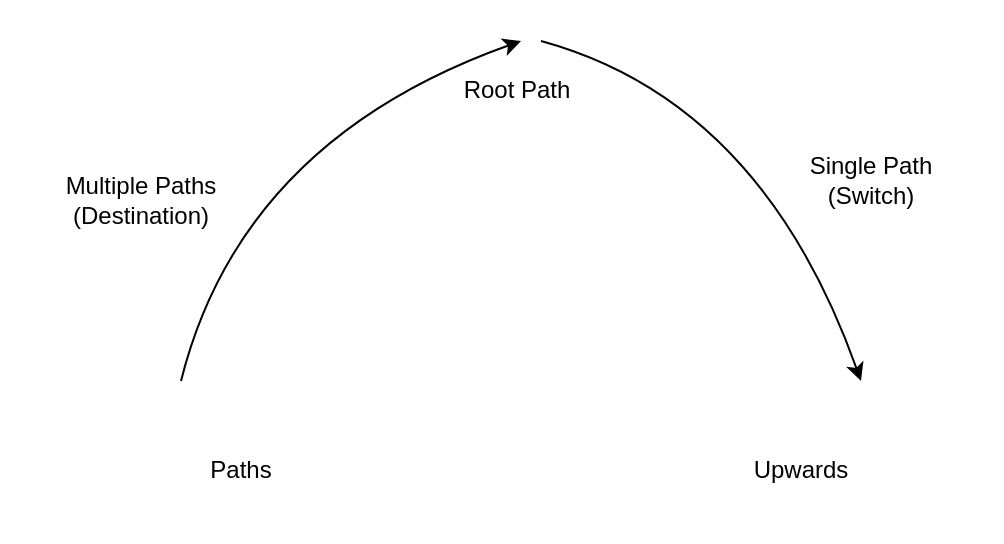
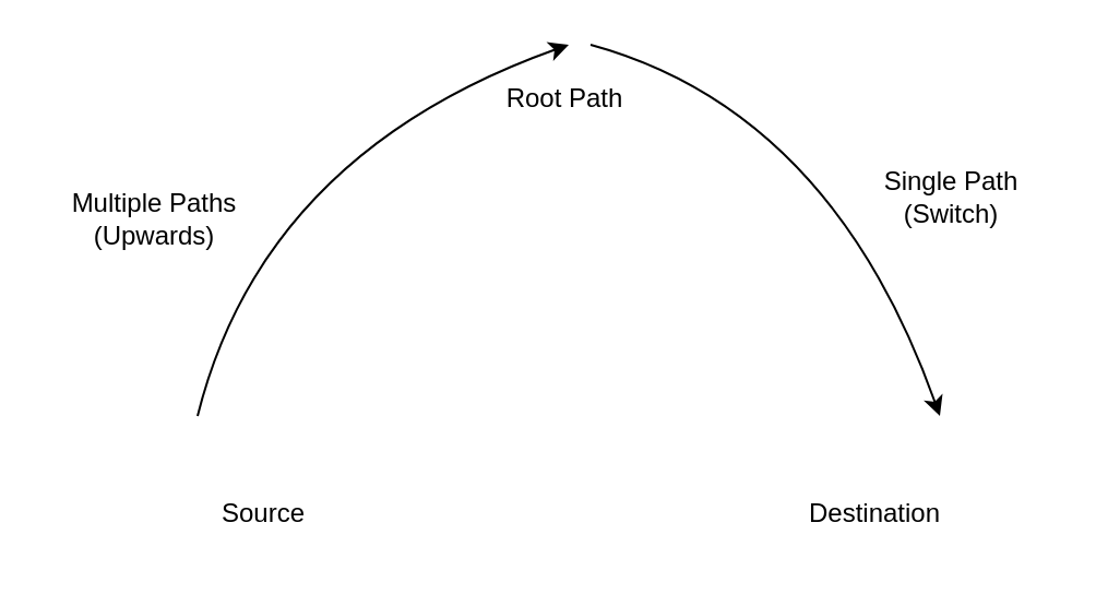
  <mxCell id="0" />
  <mxCell id="1" parent="0" />
  <mxCell id="2" value="" style="shape=image;verticalLabelPosition=bottom;labelBackgroundColor=default;verticalAlign=top;aspect=fixed;imageAspect=0;image=https://packetpushers.net/wp-content/uploads/2018/11/FatTree.png;" vertex="1" parent="1"><mxGeometry x="100" y="40" width="316.67" height="190" as="geometry" /></mxCell>
  <mxCell id="3" value="Root Path" style="text;html=1;align=center;verticalAlign=middle;resizable=0;points=[];autosize=1;strokeColor=none;fillColor=none;" vertex="1" parent="1"><mxGeometry x="213.34" y="30" width="90" height="30" as="geometry" /></mxCell>
- <mxCell id="4" value="Paths" style="text;html=1;align=center;verticalAlign=middle;resizable=0;points=[];autosize=1;strokeColor=none;fillColor=none;" vertex="1" parent="1"><mxGeometry x="90" y="220" width="60" height="30" as="geometry" /></mxCell>
- <mxCell id="5" value="Upwards" style="text;html=1;align=center;verticalAlign=middle;resizable=0;points=[];autosize=1;strokeColor=none;fillColor=none;" vertex="1" parent="1"><mxGeometry x="360" y="220" width="80" height="30" as="geometry" /></mxCell>
+ <mxCell id="4" value="Source" style="text;html=1;align=center;verticalAlign=middle;resizable=0;points=[];autosize=1;strokeColor=none;fillColor=none;" vertex="1" parent="1"><mxGeometry x="90" y="220" width="60" height="30" as="geometry" /></mxCell>
+ <mxCell id="5" value="Destination" style="text;html=1;align=center;verticalAlign=middle;resizable=0;points=[];autosize=1;strokeColor=none;fillColor=none;" vertex="1" parent="1"><mxGeometry x="360" y="220" width="80" height="30" as="geometry" /></mxCell>
  <mxCell id="6" value="" style="curved=1;endArrow=classic;html=1;rounded=0;" edge="1" parent="1"><mxGeometry width="50" height="50" relative="1" as="geometry"><mxPoint x="90" y="190" as="sourcePoint" /><mxPoint x="260" y="20" as="targetPoint" /><Array as="points"><mxPoint x="120" y="70" /></Array></mxGeometry></mxCell>
- <mxCell id="7" value="Multiple Paths&lt;br&gt;(Destination)" style="text;html=1;align=center;verticalAlign=middle;resizable=0;points=[];autosize=1;strokeColor=none;fillColor=none;" vertex="1" parent="1"><mxGeometry x="20" y="80" width="100" height="40" as="geometry" /></mxCell>
+ <mxCell id="7" value="Multiple Paths&lt;br&gt;(Upwards)" style="text;html=1;align=center;verticalAlign=middle;resizable=0;points=[];autosize=1;strokeColor=none;fillColor=none;" vertex="1" parent="1"><mxGeometry x="20" y="80" width="100" height="40" as="geometry" /></mxCell>
  <mxCell id="8" value="" style="curved=1;endArrow=classic;html=1;rounded=0;" edge="1" parent="1"><mxGeometry width="50" height="50" relative="1" as="geometry"><mxPoint x="270" y="20" as="sourcePoint" /><mxPoint x="430" y="190" as="targetPoint" /><Array as="points"><mxPoint x="380" y="50" /></Array></mxGeometry></mxCell>
  <mxCell id="9" value="Single Path&lt;br&gt;(Switch)" style="text;html=1;align=center;verticalAlign=middle;resizable=0;points=[];autosize=1;strokeColor=none;fillColor=none;" vertex="1" parent="1"><mxGeometry x="390" y="70" width="90" height="40" as="geometry" /></mxCell>
